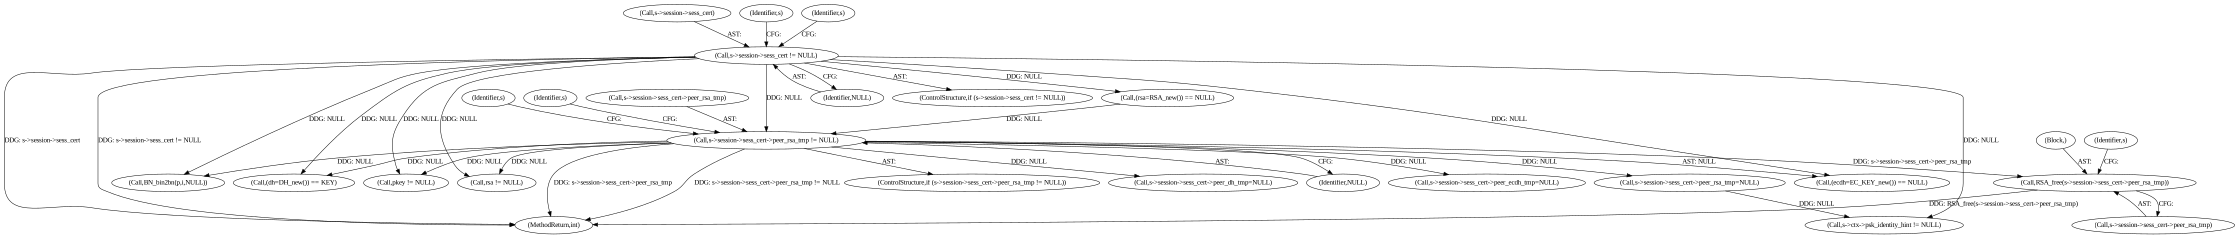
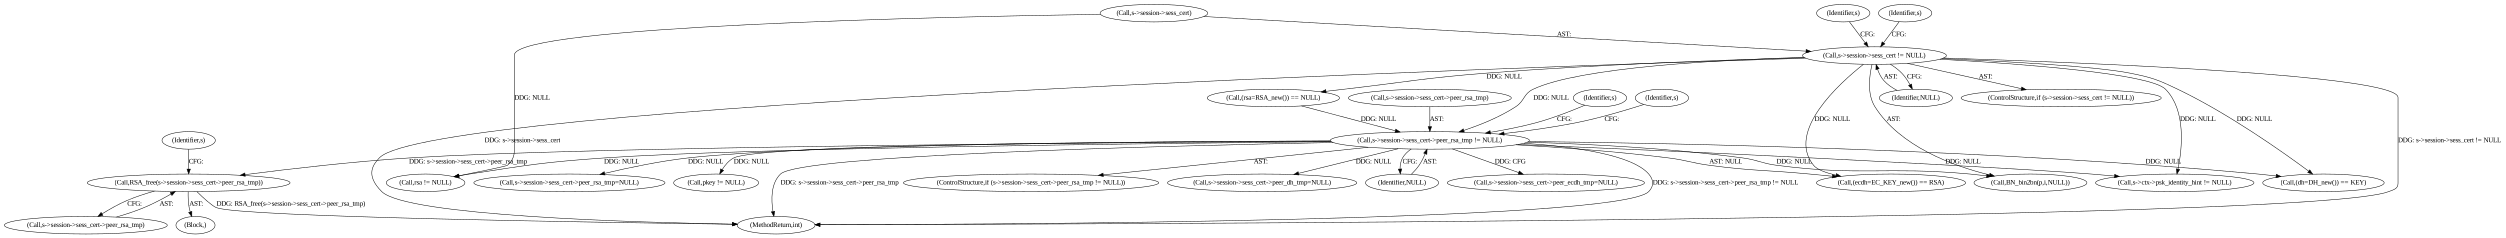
  digraph {
    fontname="Liberation Serif"
    node [fontname="Liberation Serif"]
    edge [fontname="Liberation Serif"]
    n1 [label="(Call,RSA_free(s->session->sess_cert->peer_rsa_tmp))"]
    n2 [label="(Call,s->session->sess_cert->peer_rsa_tmp)"]
    n3 [label="(Block,)"]
    n4 [label="(MethodReturn,int)"]
    n5 [label="(Call,s->session->sess_cert->peer_rsa_tmp != NULL)"]
    n6 [label="(Call,s->ctx->psk_identity_hint != NULL)"]
    n7 [label="(Call,s->session->sess_cert->peer_rsa_tmp=NULL)"]
    n8 [label="(Call,(dh=DH_new()) == KEY)"]
    n9 [label="(Call,pkey != NULL)"]
    n10 [label="(ControlStructure,if (s->session->sess_cert->peer_rsa_tmp != NULL))"]
    n11 [label="(Call,rsa != NULL)"]
    n12 [label="(Call,s->session->sess_cert->peer_dh_tmp=NULL)"]
-   n13 [label="(Call,(ecdh=EC_KEY_new()) == NULL)"]
+   n13 [label="(Call,(ecdh=EC_KEY_new()) == RSA)"]
    n14 [label="(Identifier,NULL)"]
    n15 [label="(Call,BN_bin2bn(p,i,NULL))"]
    n16 [label="(Call,s->session->sess_cert->peer_ecdh_tmp=NULL)"]
    n17 [label="(Call,(rsa=RSA_new()) == NULL)"]
    n18 [label="(Call,s->session->sess_cert != NULL)"]
    n19 [label="(Identifier,NULL)"]
    n20 [label="(ControlStructure,if (s->session->sess_cert != NULL))"]
    n21 [label="(Identifier,s)"]
    n22 [label="(Identifier,s)"]
    n23 [label="(Call,s->session->sess_cert)"]
    n24 [label="(Identifier,s)"]
    n25 [label="(Identifier,s)"]
    n26 [label="(Identifier,s)"]
    n27 [label="(Call,s->session->sess_cert->peer_rsa_tmp)"]
    n1 -> n2 [label="CFG: "]
-   n3 -> n1 [label="AST: "]
+   n1 -> n3 [label="AST: "]
    n1 -> n4 [label="DDG: RSA_free(s->session->sess_cert->peer_rsa_tmp)"]
    n2 -> n1 [label="AST: "]
    n5 -> n1 [label="DDG: s->session->sess_cert->peer_rsa_tmp"]
    n5 -> n4 [label="DDG: s->session->sess_cert->peer_rsa_tmp != NULL"]
    n5 -> n4 [label="DDG: s->session->sess_cert->peer_rsa_tmp"]
-   n7 -> n6 [label="DDG: NULL"]
+   n5 -> n6 [label="DDG: NULL"]
    n5 -> n7 [label="DDG: NULL"]
    n5 -> n8 [label="DDG: NULL"]
    n5 -> n9 [label="DDG: NULL"]
    n5 -> n10 [label="AST: "]
    n5 -> n11 [label="DDG: NULL"]
    n5 -> n12 [label="DDG: NULL"]
    n5 -> n13 [label="AST: NULL"]
    n5 -> n14 [label="CFG: "]
    n5 -> n15 [label="DDG: NULL"]
-   n5 -> n16 [label="DDG: NULL"]
+   n5 -> n16 [label="DDG: CFG"]
    n14 -> n5 [label="AST: "]
    n17 -> n5 [label="DDG: NULL"]
    n18 -> n4 [label="DDG: s->session->sess_cert"]
    n18 -> n4 [label="DDG: s->session->sess_cert != NULL"]
    n18 -> n5 [label="DDG: NULL"]
    n18 -> n6 [label="DDG: NULL"]
    n18 -> n8 [label="DDG: NULL"]
-   n18 -> n9 [label="DDG: NULL"]
-   n18 -> n11 [label="DDG: NULL"]
+   n23 -> n11 [label="DDG: NULL"]
    n18 -> n13 [label="DDG: NULL"]
-   n18 -> n15 [label="DDG: NULL"]
+   n18 -> n15 [label="AST: "]
    n18 -> n17 [label="DDG: NULL"]
    n18 -> n19 [label="CFG: "]
    n18 -> n20 [label="AST: "]
    n19 -> n18 [label="AST: "]
    n21 -> n1 [label="CFG: "]
    n22 -> n5 [label="CFG: "]
    n23 -> n18 [label="AST: "]
    n24 -> n18 [label="CFG: "]
    n25 -> n5 [label="CFG: "]
    n26 -> n18 [label="CFG: "]
    n27 -> n5 [label="AST: "]
  }
